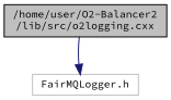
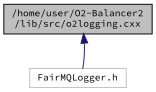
  digraph {
    fontname="Source Code Pro"
    node [fontname="Source Code Pro" fontsize=10 shape=record style=filled]
    n1 [color=black fillcolor=grey75 fontcolor=black height=0.2 label="/home/user/O2-Balancer2\l/lib/src/o2logging.cxx" width=0.4]
    n2 [color=grey75 fillcolor=white height=0.2 label="FairMQLogger.h" width=0.4]
-   n1 -> n2 [color=midnightblue fontname="Source Code Pro" fontsize=10 labelfontname=Helvetica labelfontsize=10 style=solid]
+   n2 -> n1 [color=midnightblue fontname="Source Code Pro" fontsize=10 labelfontname=Helvetica labelfontsize=10 style=solid]
  }
